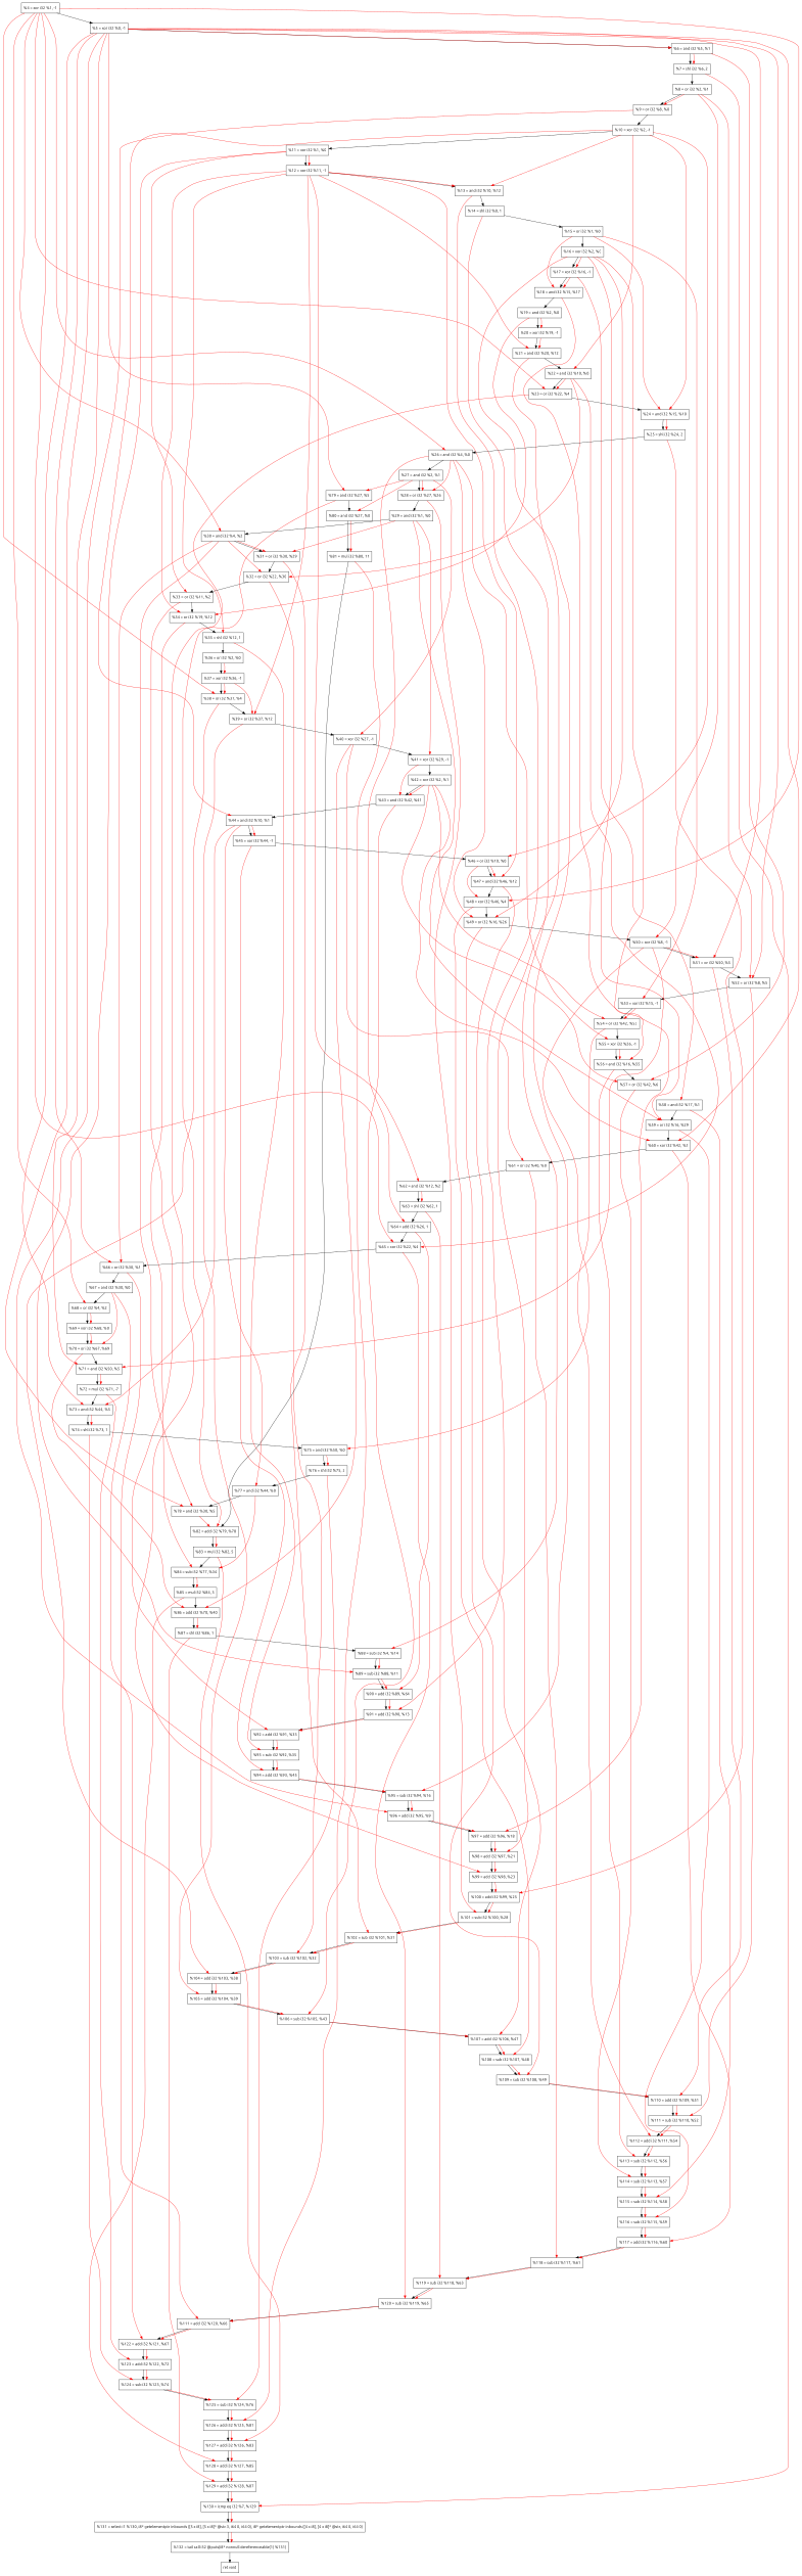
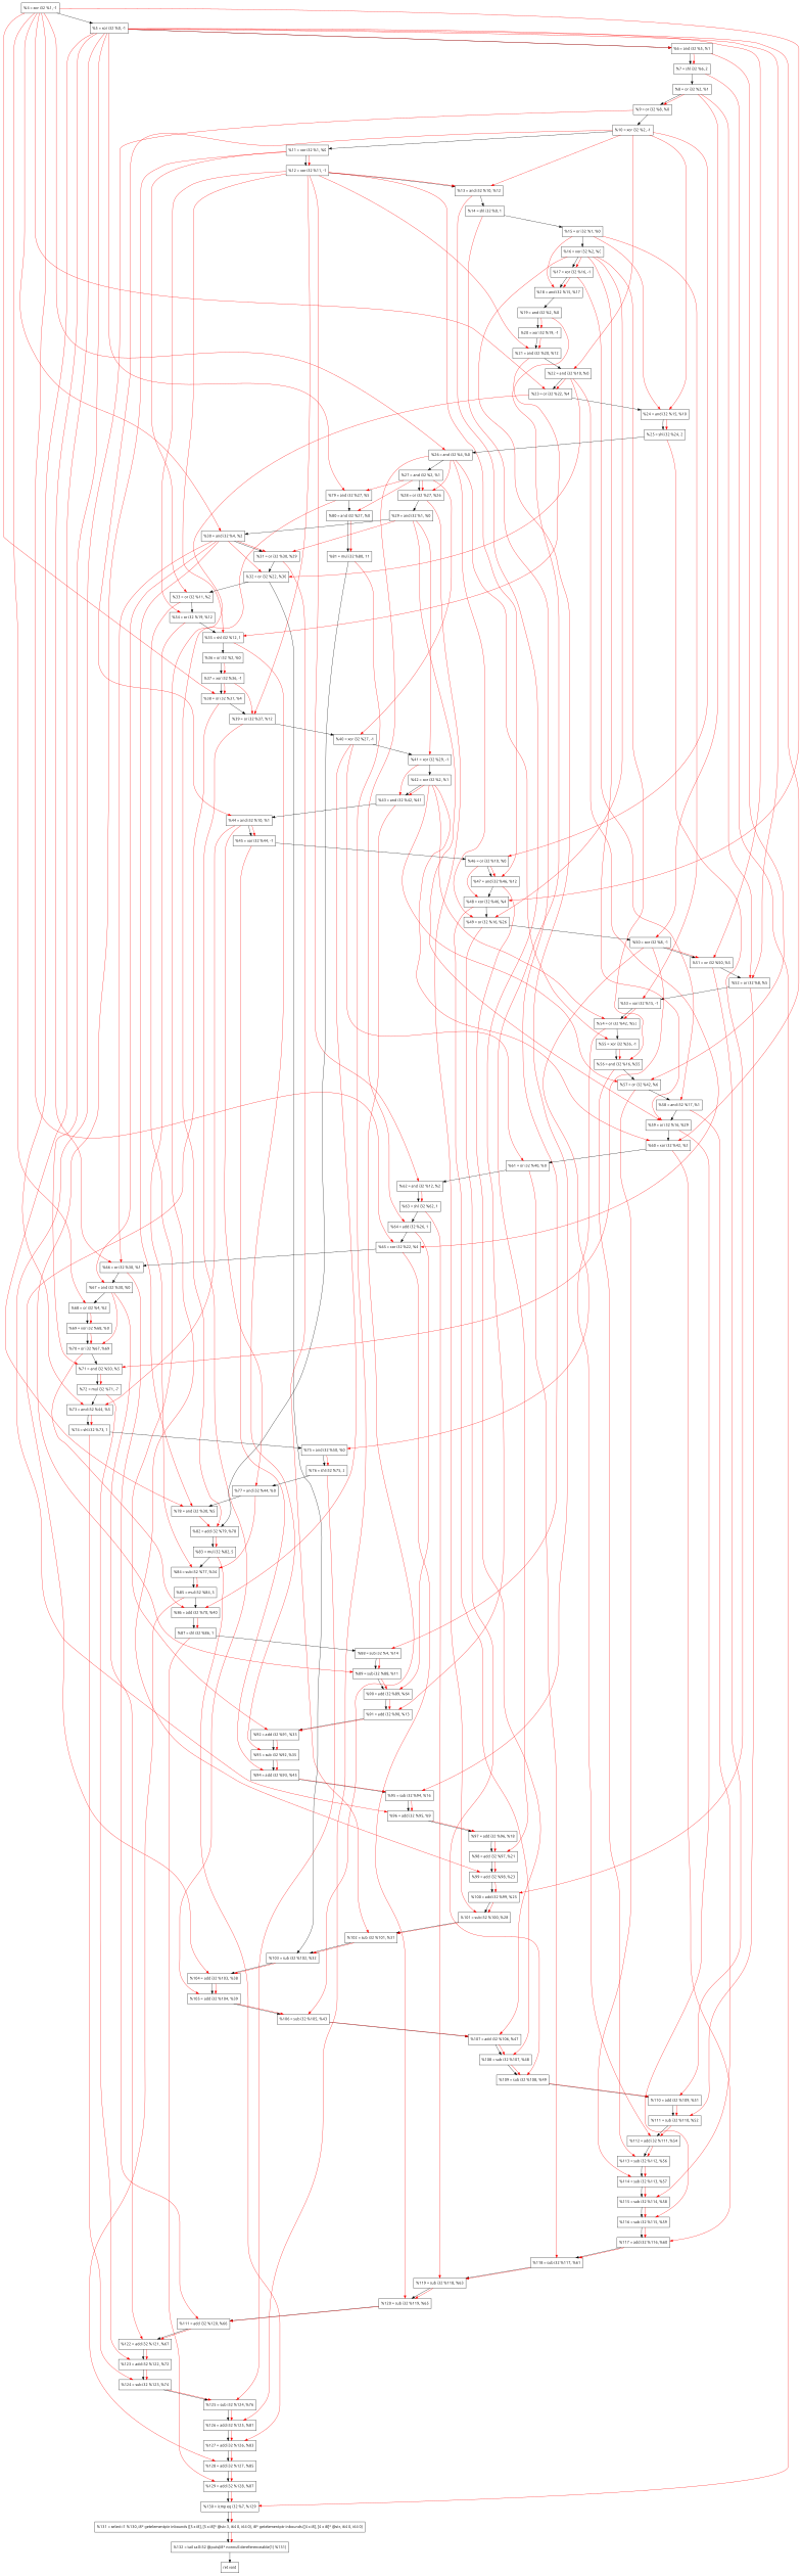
  digraph {
    fontname=Ubuntu
    node [fontname=Ubuntu shape=record]
    edge [fontname=Ubuntu color=red]
    n1 [label="  %4 = xor i32 %1, -1"]
    n2 [label="  %5 = xor i32 %0, -1"]
    n3 [label="  %23 = or i32 %22, %4"]
    n4 [label="  %26 = and i32 %4, %0"]
    n5 [label="  %30 = and i32 %4, %2"]
    n6 [label="  %38 = or i32 %37, %4"]
    n7 [label="  %48 = xor i32 %46, %4"]
    n8 [label="  %65 = xor i32 %22, %4"]
    n9 [label="  %68 = or i32 %4, %2"]
    n10 [label="  %6 = and i32 %5, %1"]
    n11 [label="  %51 = or i32 %50, %5"]
    n12 [label="  %52 = or i32 %8, %5"]
    n13 [label="  %60 = xor i32 %42, %5"]
    n14 [label="  %66 = or i32 %30, %5"]
    n15 [label="  %71 = and i32 %50, %5"]
    n16 [label="  %73 = and i32 %44, %5"]
    n17 [label="  %78 = and i32 %30, %5"]
    n18 [label="  %79 = and i32 %27, %5"]
    n19 [label="  %24 = and i32 %15, %10"]
    n20 [label="  %99 = add i32 %98, %23"]
    n21 [label="  %49 = or i32 %16, %26"]
    n22 [label="  %27 = and i32 %2, %1"]
    n23 [label="  %28 = or i32 %27, %26"]
    n24 [label="  %55 = xor i32 %26, -1"]
    n25 [label="  %64 = add i32 %26, 1"]
    n26 [label="  %32 = or i32 %22, %30"]
    n27 [label="  %31 = or i32 %30, %29"]
    n28 [label="  %67 = and i32 %30, %0"]
    n29 [label="  %39 = or i32 %37, %12"]
    n30 [label="  %104 = add i32 %103, %38"]
    n31 [label="  %108 = sub i32 %107, %48"]
    n32 [label="  %120 = sub i32 %119, %65"]
    n33 [label="  %69 = xor i32 %68, %0"]
    n34 [label="  %88 = sub i32 %4, %14"]
    n35 [label="  %89 = sub i32 %88, %11"]
    n36 [label="  %7 = shl i32 %6, 2"]
    n37 [label="  %57 = or i32 %42, %6"]
    n38 [label="  %110 = add i32 %109, %51"]
    n39 [label="  %53 = xor i32 %15, -1"]
    n40 [label="  %111 = sub i32 %110, %52"]
    n41 [label="  %61 = or i32 %40, %0"]
    n42 [label="  %117 = add i32 %116, %60"]
    n43 [label="%111 = add i32 %120, %66"]
    n44 [label="  %72 = mul i32 %71, -7"]
    n45 [label="  %74 = shl i32 %73, 1"]
    n46 [label="  %82 = add i32 %79, %78"]
    n47 [label="  %80 = and i32 %27, %0"]
    n48 [label="  %8 = or i32 %2, %1"]
    n49 [label="  %130 = icmp eq i32 %7, %129"]
    n50 [label="  %58 = and i32 %17, %1"]
    n51 [label="  %114 = sub i32 %113, %57"]
    n52 [label="  %9 = or i32 %8, %0"]
    n53 [label="  %50 = xor i32 %8, -1"]
    n54 [label="  %131 = select i1 %130, i8* getelementptr inbounds ([5 x i8], [5 x i8]* @str.3, i64 0, i64 0), i8* getelementptr inbounds ([4 x i8], [4 x i8]* @str, i64 0, i64 0)"]
    n55 [label="  %10 = xor i32 %2, -1"]
    n56 [label="  %96 = add i32 %95, %9"]
    n57 [label="  %75 = and i32 %50, %0"]
    n58 [label="  %11 = xor i32 %1, %0"]
    n59 [label="  %13 = and i32 %10, %12"]
    n60 [label="  %22 = and i32 %10, %0"]
    n61 [label="  %44 = and i32 %10, %1"]
    n62 [label="  %46 = or i32 %10, %0"]
    n63 [label="  %97 = add i32 %96, %18"]
    n64 [label="  %12 = xor i32 %11, -1"]
    n65 [label="  %33 = or i32 %11, %2"]
    n66 [label="  %14 = shl i32 %0, 1"]
    n67 [label="  %91 = add i32 %90, %13"]
    n68 [label="  %25 = shl i32 %24, 2"]
    n69 [label="  %45 = xor i32 %44, -1"]
    n70 [label="  %77 = and i32 %44, %0"]
    n71 [label="  %47 = and i32 %46, %12"]
    n72 [label="  %21 = and i32 %20, %12"]
    n73 [label="  %34 = or i32 %19, %12"]
    n74 [label="  %35 = shl i32 %12, 1"]
    n75 [label="  %62 = and i32 %12, %2"]
    n76 [label="  %92 = add i32 %91, %33"]
    n77 [label="  %90 = add i32 %89, %64"]
    n78 [label="  %98 = add i32 %97, %21"]
    n79 [label="  %84 = sub i32 %77, %34"]
    n80 [label="  %36 = or i32 %2, %0"]
    n81 [label="  %93 = sub i32 %92, %35"]
    n82 [label="  %40 = xor i32 %27, -1"]
    n83 [label="  %105 = add i32 %104, %39"]
    n84 [label="  %107 = add i32 %106, %47"]
    n85 [label="  %63 = shl i32 %62, 1"]
    n86 [label="  %15 = or i32 %1, %0"]
    n87 [label="  %16 = xor i32 %2, %0"]
    n88 [label="  %18 = and i32 %15, %17"]
    n89 [label="  %17 = xor i32 %16, -1"]
    n90 [label="  %56 = and i32 %16, %55"]
    n91 [label="  %59 = or i32 %16, %29"]
    n92 [label="  %95 = sub i32 %94, %16"]
    n93 [label="  %19 = and i32 %2, %0"]
    n94 [label="  %54 = or i32 %42, %53"]
    n95 [label="  %109 = sub i32 %108, %49"]
    n96 [label="  %113 = sub i32 %112, %56"]
    n97 [label="  %116 = sub i32 %115, %59"]
    n98 [label="  %115 = sub i32 %114, %58"]
    n99 [label="  %20 = xor i32 %19, -1"]
    n100 [label="  %103 = sub i32 %102, %32"]
    n101 [label="  %100 = add i32 %99, %25"]
    n102 [label="  %101 = sub i32 %100, %28"]
    n103 [label="  %29 = and i32 %1, %0"]
    n104 [label="  %41 = xor i32 %29, -1"]
    n105 [label="  %86 = add i32 %70, %40"]
    n106 [label="  %81 = mul i32 %80, 11"]
    n107 [label="  %102 = sub i32 %101, %31"]
    n108 [label="  %42 = xor i32 %2, %1"]
    n109 [label="  %43 = and i32 %42, %41"]
    n110 [label="  %70 = or i32 %67, %69"]
    n111 [label="  %122 = add i32 %121, %67"]
    n112 [label="  %85 = mul i32 %84, 3"]
    n113 [label="  %37 = xor i32 %36, -1"]
    n114 [label="  %94 = add i32 %93, %45"]
    n115 [label="  %106 = sub i32 %105, %43"]
    n116 [label="  %118 = sub i32 %117, %61"]
    n117 [label="  %87 = shl i32 %86, 1"]
    n118 [label="  %112 = add i32 %111, %54"]
    n119 [label="  %76 = shl i32 %75, 2"]
    n120 [label="  %119 = sub i32 %118, %63"]
    n121 [label="  %123 = add i32 %122, %72"]
    n122 [label="  %124 = sub i32 %123, %74"]
    n123 [label="  %125 = sub i32 %124, %76"]
    n124 [label="  %126 = add i32 %125, %81"]
    n125 [label="  %83 = mul i32 %82, 5"]
    n126 [label="  %127 = add i32 %126, %83"]
    n127 [label="  %128 = add i32 %127, %85"]
    n128 [label="  %129 = add i32 %128, %87"]
    n129 [label="  %132 = tail call i32 @puts(i8* nonnull dereferenceable(1) %131)"]
    n130 [label="  ret void"]
    n1 -> n2 [color=""]
    n1 -> n3
    n1 -> n4
    n1 -> n5
    n1 -> n6
    n1 -> n7
    n1 -> n8
    n1 -> n9
    n2 -> n10 [color=""]
    n2 -> n10
    n2 -> n11
    n2 -> n12
    n2 -> n13
    n2 -> n14
    n2 -> n15
    n2 -> n16
    n2 -> n17
    n2 -> n18
    n3 -> n19 [color=""]
    n3 -> n20
    n4 -> n21
    n4 -> n22 [color=""]
    n4 -> n23
    n4 -> n24
    n4 -> n25
    n5 -> n14
    n5 -> n17
    n5 -> n26
    n5 -> n27 [color=""]
    n5 -> n27
+   n5 -> n28
    n6 -> n29 [color=""]
    n6 -> n30
    n7 -> n21 [color=""]
    n7 -> n31
    n8 -> n14 [color=""]
    n8 -> n32
    n9 -> n33 [color=""]
    n9 -> n33
    n10 -> n36 [color=""]
    n10 -> n36
    n10 -> n37
    n11 -> n12 [color=""]
    n11 -> n38
    n12 -> n39 [color=""]
    n12 -> n40
    n13 -> n41 [color=""]
    n13 -> n42
    n14 -> n28 [color=""]
    n14 -> n43
    n15 -> n44 [color=""]
    n15 -> n44
    n16 -> n45 [color=""]
    n16 -> n45
    n17 -> n46
    n18 -> n46
    n18 -> n47 [color=""]
    n19 -> n68 [color=""]
    n19 -> n68
    n20 -> n101 [color=""]
    n20 -> n101
    n21 -> n53 [color=""]
    n21 -> n95
    n22 -> n18
    n22 -> n23 [color=""]
    n22 -> n23
    n22 -> n47
    n22 -> n82
    n23 -> n102
    n23 -> n103 [color=""]
    n24 -> n90 [color=""]
    n24 -> n90
    n25 -> n8 [color=""]
    n25 -> n77
    n26 -> n65 [color=""]
-   n26 -> n100
+   n26 -> n100 [color=black]
    n27 -> n26 [color=""]
    n27 -> n107
    n28 -> n9 [color=""]
    n28 -> n110
    n28 -> n111
    n29 -> n82 [color=""]
    n29 -> n83
    n30 -> n83 [color=""]
    n30 -> n83
    n31 -> n95 [color=""]
    n31 -> n95
    n32 -> n43 [color=""]
    n32 -> n43
    n33 -> n110 [color=""]
    n33 -> n110
    n34 -> n35 [color=""]
    n34 -> n35
    n35 -> n77 [color=""]
    n35 -> n77
    n36 -> n48 [color=""]
    n36 -> n49
+   n37 -> n50 [color=""]
    n37 -> n51
    n38 -> n40 [color=""]
    n38 -> n40
    n39 -> n94 [color=""]
    n39 -> n94
    n40 -> n118 [color=""]
    n40 -> n118
    n41 -> n75 [color=""]
    n41 -> n116
    n42 -> n116 [color=""]
    n42 -> n116
    n43 -> n111 [color=""]
    n43 -> n111
    n44 -> n16 [color=""]
    n44 -> n121
    n45 -> n57 [color=""]
    n45 -> n122
    n46 -> n125 [color=""]
    n46 -> n125
    n47 -> n106 [color=""]
    n47 -> n106
    n48 -> n12
    n48 -> n52 [color=""]
    n48 -> n52
    n48 -> n53
    n49 -> n54 [color=""]
    n49 -> n54
    n50 -> n91 [color=""]
    n50 -> n98
    n51 -> n98 [color=""]
    n51 -> n98
    n52 -> n55 [color=""]
    n52 -> n56
    n53 -> n11 [color=""]
    n53 -> n11
    n53 -> n15
    n53 -> n57
    n54 -> n129 [color=""]
    n54 -> n129
    n55 -> n19
    n55 -> n58 [color=""]
    n55 -> n59
    n55 -> n60
    n55 -> n61
    n55 -> n62
    n56 -> n63 [color=""]
    n56 -> n63
    n57 -> n119 [color=""]
    n57 -> n119
    n58 -> n35
    n58 -> n64 [color=""]
    n58 -> n64
    n58 -> n65
    n59 -> n66 [color=""]
    n59 -> n67
    n60 -> n3 [color=""]
    n60 -> n3
    n60 -> n8
    n60 -> n26
    n61 -> n16
    n61 -> n69 [color=""]
    n61 -> n69
    n61 -> n70
    n62 -> n7
    n62 -> n71 [color=""]
    n62 -> n71
    n63 -> n78 [color=""]
    n63 -> n78
    n64 -> n29
    n64 -> n59 [color=""]
    n64 -> n59
    n64 -> n71
    n64 -> n72
    n64 -> n73
    n64 -> n74
    n64 -> n75
    n65 -> n73 [color=""]
    n65 -> n76
    n66 -> n34
    n66 -> n86 [color=""]
    n67 -> n76 [color=""]
    n67 -> n76
    n68 -> n4 [color=""]
    n68 -> n101
    n69 -> n62 [color=""]
    n69 -> n114
    n70 -> n17 [color=""]
    n70 -> n79
    n71 -> n7 [color=""]
    n71 -> n84
    n72 -> n60 [color=""]
    n72 -> n78
    n73 -> n74 [color=""]
    n73 -> n79
    n74 -> n80 [color=""]
    n74 -> n81
    n75 -> n85 [color=""]
    n75 -> n85
    n76 -> n81 [color=""]
    n76 -> n81
    n77 -> n67 [color=""]
    n77 -> n67
    n78 -> n20 [color=""]
    n78 -> n20
    n79 -> n112 [color=""]
    n79 -> n112
    n80 -> n113 [color=""]
    n80 -> n113
    n81 -> n114 [color=""]
    n81 -> n114
    n82 -> n41
    n82 -> n104 [color=""]
    n82 -> n105
    n83 -> n115 [color=""]
    n83 -> n115
    n84 -> n31 [color=""]
    n84 -> n31
    n85 -> n25 [color=""]
    n85 -> n120
    n86 -> n19
    n86 -> n39
    n86 -> n87 [color=""]
    n86 -> n88
    n87 -> n21
    n87 -> n89 [color=""]
    n87 -> n89
    n87 -> n90
    n87 -> n91
    n87 -> n92
-   n88 -> n63
    n88 -> n93 [color=""]
    n89 -> n50
    n89 -> n88 [color=""]
    n89 -> n88
    n90 -> n37 [color=""]
    n90 -> n96
    n91 -> n13 [color=""]
    n91 -> n97
    n92 -> n56 [color=""]
    n92 -> n56
-   n93 -> n73
+   n93 -> n74
    n93 -> n99 [color=""]
    n93 -> n99
    n94 -> n24 [color=""]
    n94 -> n118
    n95 -> n38 [color=""]
    n95 -> n38
    n96 -> n51 [color=""]
    n96 -> n51
    n97 -> n42 [color=""]
    n97 -> n42
    n98 -> n97 [color=""]
    n98 -> n97
    n99 -> n72 [color=""]
    n99 -> n72
    n100 -> n30 [color=""]
    n100 -> n30
    n101 -> n102 [color=""]
    n101 -> n102
    n102 -> n107 [color=""]
    n102 -> n107
    n103 -> n5 [color=""]
    n103 -> n27
    n103 -> n91
    n103 -> n104
    n104 -> n108 [color=""]
    n104 -> n109
    n105 -> n117 [color=""]
    n105 -> n117
    n106 -> n46 [color=""]
    n106 -> n124
    n107 -> n100 [color=""]
    n107 -> n100
    n108 -> n13
    n108 -> n37
    n108 -> n94
    n108 -> n109 [color=""]
    n108 -> n109
    n109 -> n61 [color=""]
    n109 -> n115
    n110 -> n15 [color=""]
    n110 -> n105
    n111 -> n121 [color=""]
    n111 -> n121
    n112 -> n105 [color=""]
    n112 -> n127
    n113 -> n6 [color=""]
    n113 -> n6
    n113 -> n29
    n114 -> n92 [color=""]
    n114 -> n92
    n115 -> n84 [color=""]
    n115 -> n84
    n116 -> n120 [color=""]
    n116 -> n120
    n117 -> n34 [color=""]
    n117 -> n128
    n118 -> n96 [color=""]
    n118 -> n96
    n119 -> n70 [color=""]
    n119 -> n123
    n120 -> n32 [color=""]
    n120 -> n32
    n121 -> n122 [color=""]
    n121 -> n122
    n122 -> n123 [color=""]
    n122 -> n123
    n123 -> n124 [color=""]
    n123 -> n124
    n124 -> n126 [color=""]
    n124 -> n126
    n125 -> n79 [color=""]
    n125 -> n126
    n126 -> n127 [color=""]
    n126 -> n127
    n127 -> n128 [color=""]
    n127 -> n128
    n128 -> n49 [color=""]
    n128 -> n49
    n129 -> n130 [color=""]
  }
